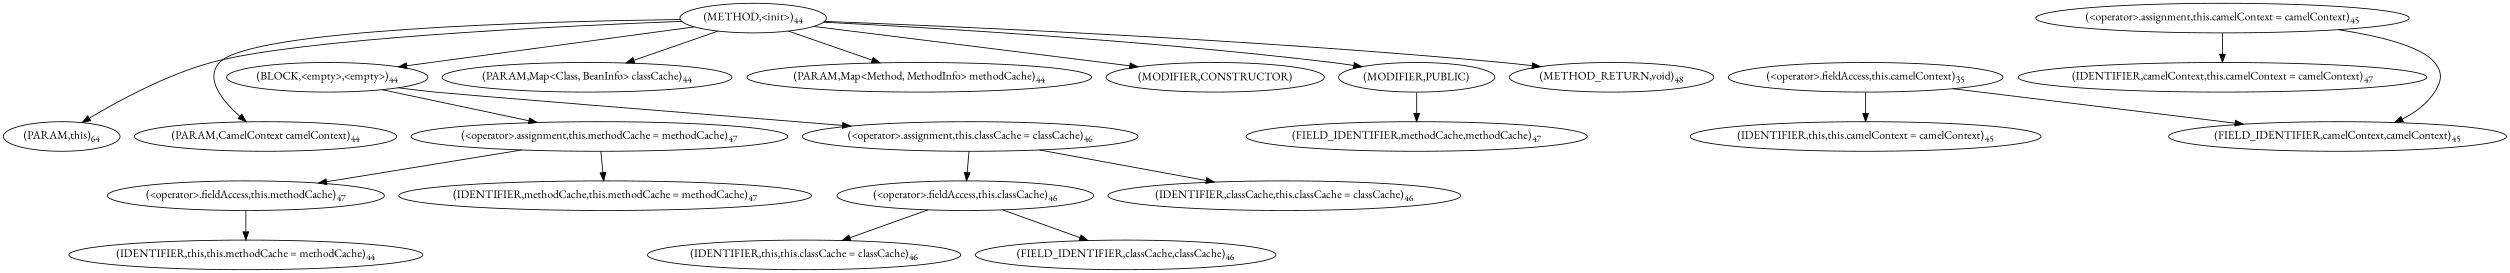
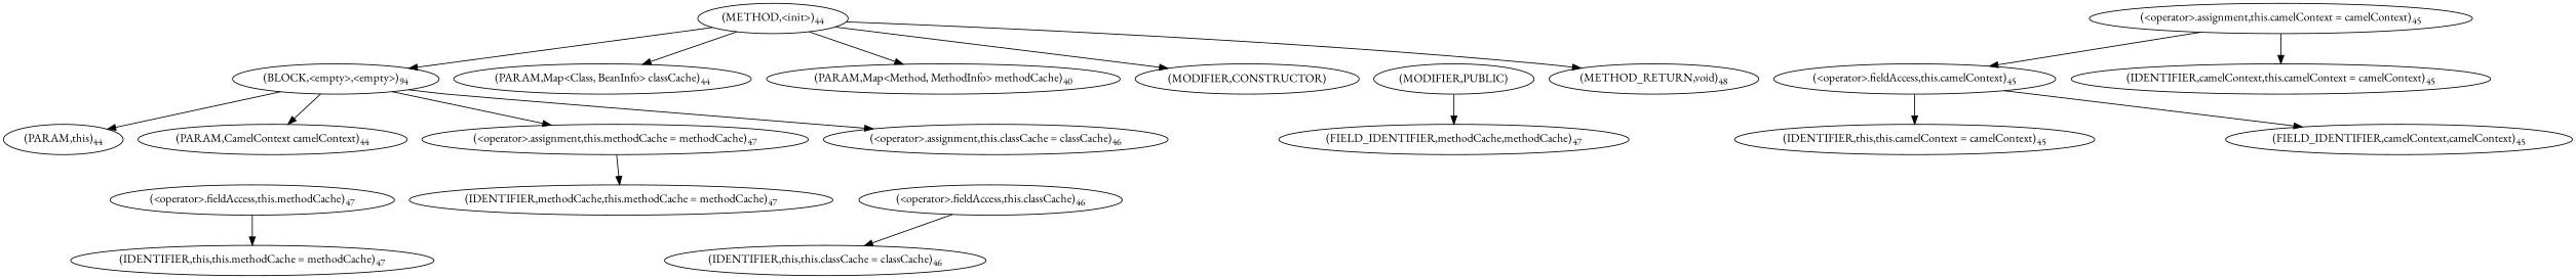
  digraph {
    fontname="EB Garamond"
    node [fontname="EB Garamond"]
    edge [fontname="EB Garamond"]
    n1 [label=<(METHOD,&lt;init&gt;)<SUB>44</SUB>>]
-   n2 [label=<(PARAM,this)<SUB>64</SUB>>]
+   n2 [label=<(PARAM,this)<SUB>44</SUB>>]
    n3 [label=<(PARAM,CamelContext camelContext)<SUB>44</SUB>>]
    n4 [label=<(PARAM,Map&lt;Class, BeanInfo&gt; classCache)<SUB>44</SUB>>]
-   n5 [label=<(PARAM,Map&lt;Method, MethodInfo&gt; methodCache)<SUB>44</SUB>>]
-   n6 [label=<(BLOCK,&lt;empty&gt;,&lt;empty&gt;)<SUB>44</SUB>>]
+   n5 [label=<(PARAM,Map&lt;Method, MethodInfo&gt; methodCache)<SUB>40</SUB>>]
+   n6 [label=<(BLOCK,&lt;empty&gt;,&lt;empty&gt;)<SUB>94</SUB>>]
    n7 [label=<(MODIFIER,CONSTRUCTOR)>]
    n8 [label=<(MODIFIER,PUBLIC)>]
    n9 [label=<(METHOD_RETURN,void)<SUB>48</SUB>>]
    n10 [label=<(&lt;operator&gt;.assignment,this.classCache = classCache)<SUB>46</SUB>>]
    n11 [label=<(&lt;operator&gt;.assignment,this.methodCache = methodCache)<SUB>47</SUB>>]
    n12 [label=<(FIELD_IDENTIFIER,methodCache,methodCache)<SUB>47</SUB>>]
    n13 [label=<(&lt;operator&gt;.assignment,this.camelContext = camelContext)<SUB>45</SUB>>]
-   n14 [label=<(&lt;operator&gt;.fieldAccess,this.camelContext)<SUB>35</SUB>>]
-   n15 [label=<(IDENTIFIER,camelContext,this.camelContext = camelContext)<SUB>47</SUB>>]
+   n14 [label=<(&lt;operator&gt;.fieldAccess,this.camelContext)<SUB>45</SUB>>]
+   n15 [label=<(IDENTIFIER,camelContext,this.camelContext = camelContext)<SUB>45</SUB>>]
    n16 [label=<(&lt;operator&gt;.fieldAccess,this.classCache)<SUB>46</SUB>>]
-   n17 [label=<(IDENTIFIER,classCache,this.classCache = classCache)<SUB>46</SUB>>]
    n18 [label=<(&lt;operator&gt;.fieldAccess,this.methodCache)<SUB>47</SUB>>]
    n19 [label=<(IDENTIFIER,methodCache,this.methodCache = methodCache)<SUB>47</SUB>>]
    n20 [label=<(IDENTIFIER,this,this.camelContext = camelContext)<SUB>45</SUB>>]
    n21 [label=<(FIELD_IDENTIFIER,camelContext,camelContext)<SUB>45</SUB>>]
    n22 [label=<(IDENTIFIER,this,this.classCache = classCache)<SUB>46</SUB>>]
-   n23 [label=<(FIELD_IDENTIFIER,classCache,classCache)<SUB>46</SUB>>]
-   n24 [label=<(IDENTIFIER,this,this.methodCache = methodCache)<SUB>44</SUB>>]
-   n1 -> n2
-   n1 -> n3
+   n24 [label=<(IDENTIFIER,this,this.methodCache = methodCache)<SUB>47</SUB>>]
+   n6 -> n2
+   n6 -> n3
    n1 -> n4
    n1 -> n5
    n1 -> n6
    n1 -> n7
-   n1 -> n8
    n1 -> n9
    n6 -> n10
    n6 -> n11
    n8 -> n12
-   n10 -> n16
-   n10 -> n17
-   n11 -> n18
    n11 -> n19
-   n13 -> n21
+   n13 -> n14
    n13 -> n15
    n14 -> n20
    n14 -> n21
    n16 -> n22
-   n16 -> n23
    n18 -> n24
  }
